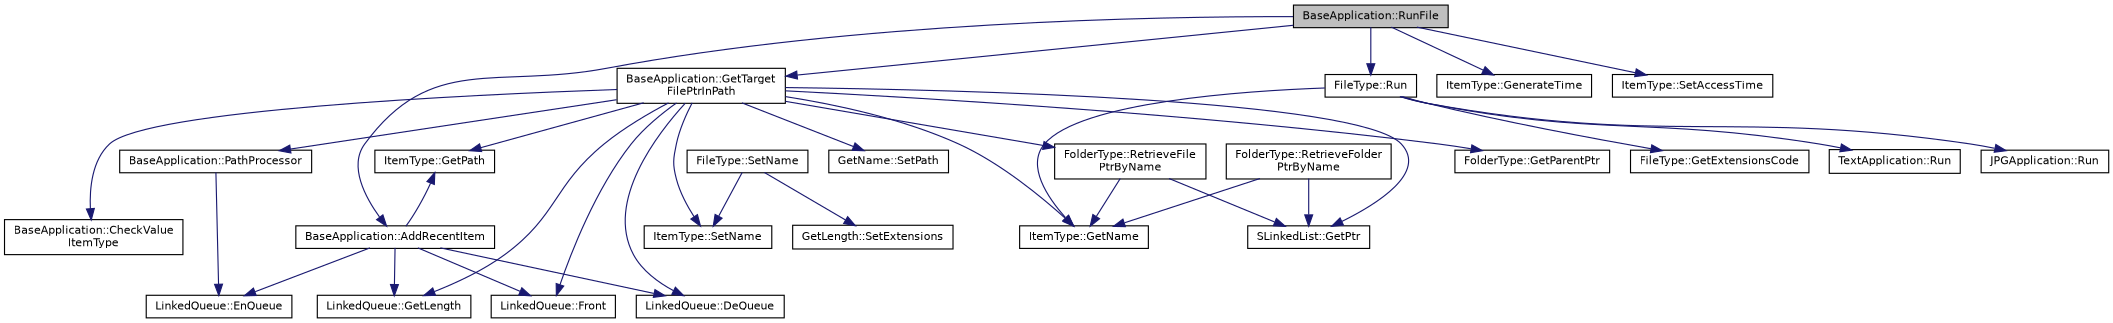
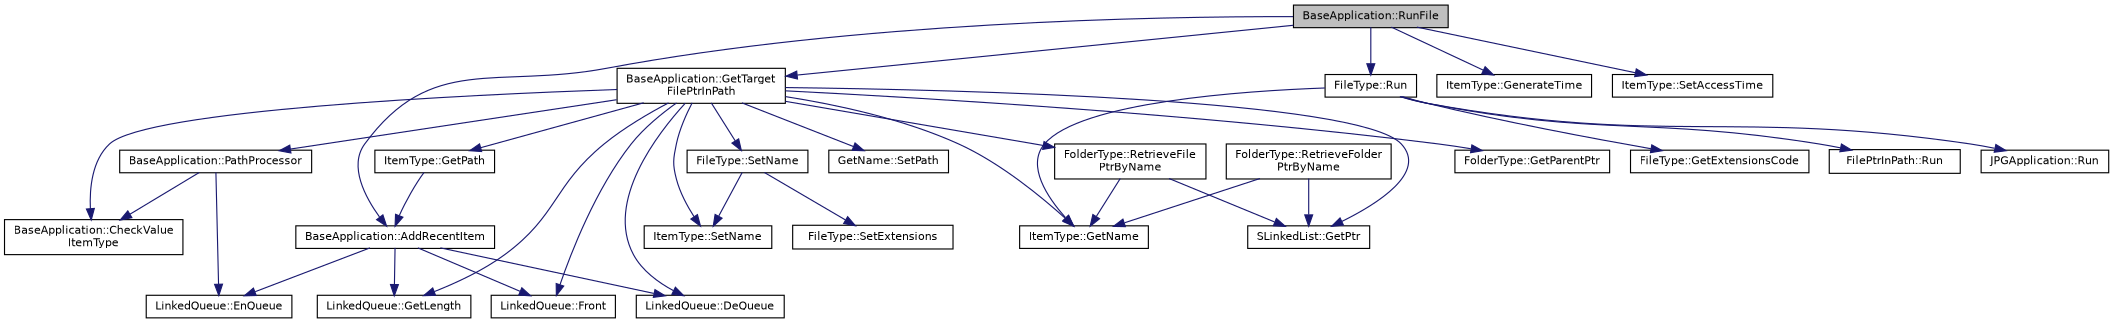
  digraph {
    rankdir=TB
    node [color=black fillcolor=white fontname=Helvetica fontsize=10 shape=record style=filled]
    edge [color=midnightblue fontname=Helvetica fontsize=10 labelfontname=Helvetica labelfontsize=10 style=solid]
    n1 [fillcolor=grey75 fontcolor=black height=0.2 label="BaseApplication::RunFile" width=0.4]
    n2 [height=0.2 label="BaseApplication::GetTarget\lFilePtrInPath" width=0.4]
    n3 [height=0.2 label="FileType::Run" width=0.4]
    n4 [height=0.2 label="BaseApplication::AddRecentItem" width=0.4]
    n5 [height=0.2 label="ItemType::GenerateTime" width=0.4]
    n6 [height=0.2 label="ItemType::SetAccessTime" width=0.4]
    n7 [height=0.2 label="BaseApplication::PathProcessor" width=0.4]
    n8 [height=0.2 label="BaseApplication::CheckValue\lItemType" width=0.4]
    n9 [height=0.2 label="FileType::SetName" width=0.4]
    n10 [height=0.2 label="ItemType::SetName" width=0.4]
    n11 [height=0.2 label="GetName::SetPath" width=0.4]
    n12 [height=0.2 label="ItemType::GetPath" width=0.4]
    n13 [height=0.2 label="FolderType::RetrieveFile\lPtrByName" width=0.4]
    n14 [height=0.2 label="ItemType::GetName" width=0.4]
    n15 [height=0.2 label="LinkedQueue::GetLength" width=0.4]
    n16 [height=0.2 label="LinkedQueue::Front" width=0.4]
    n17 [height=0.2 label="FolderType::GetParentPtr" width=0.4]
    n18 [height=0.2 label="LinkedQueue::DeQueue" width=0.4]
    n19 [height=0.2 label="SLinkedList::GetPtr" width=0.4]
    n20 [height=0.2 label="FileType::GetExtensionsCode" width=0.4]
-   n21 [height=0.2 label="TextApplication::Run" width=0.4]
+   n21 [height=0.2 label="FilePtrInPath::Run" width=0.4]
    n22 [height=0.2 label="JPGApplication::Run" width=0.4]
    n23 [height=0.2 label="LinkedQueue::EnQueue" width=0.4]
-   n24 [height=0.2 label="GetLength::SetExtensions" width=0.4]
+   n24 [height=0.2 label="FileType::SetExtensions" width=0.4]
    n25 [height=0.2 label="FolderType::RetrieveFolder\lPtrByName" width=0.4]
    n1 -> n2
    n1 -> n3
    n1 -> n4
    n1 -> n5
    n1 -> n6
    n2 -> n7
    n2 -> n8
+   n2 -> n9
    n2 -> n10
    n2 -> n11
    n2 -> n12
    n2 -> n13
    n2 -> n14
    n2 -> n15
    n2 -> n16
    n2 -> n17
    n2 -> n18
    n2 -> n19
    n3 -> n14
    n3 -> n20
    n3 -> n21
    n3 -> n22
-   n4 -> n12
+   n12 -> n4
    n4 -> n15
    n4 -> n16
    n4 -> n18
    n4 -> n23
+   n7 -> n8
    n7 -> n23
    n9 -> n10
    n9 -> n24
    n13 -> n14
    n13 -> n19
    n25 -> n14
    n25 -> n19
  }
